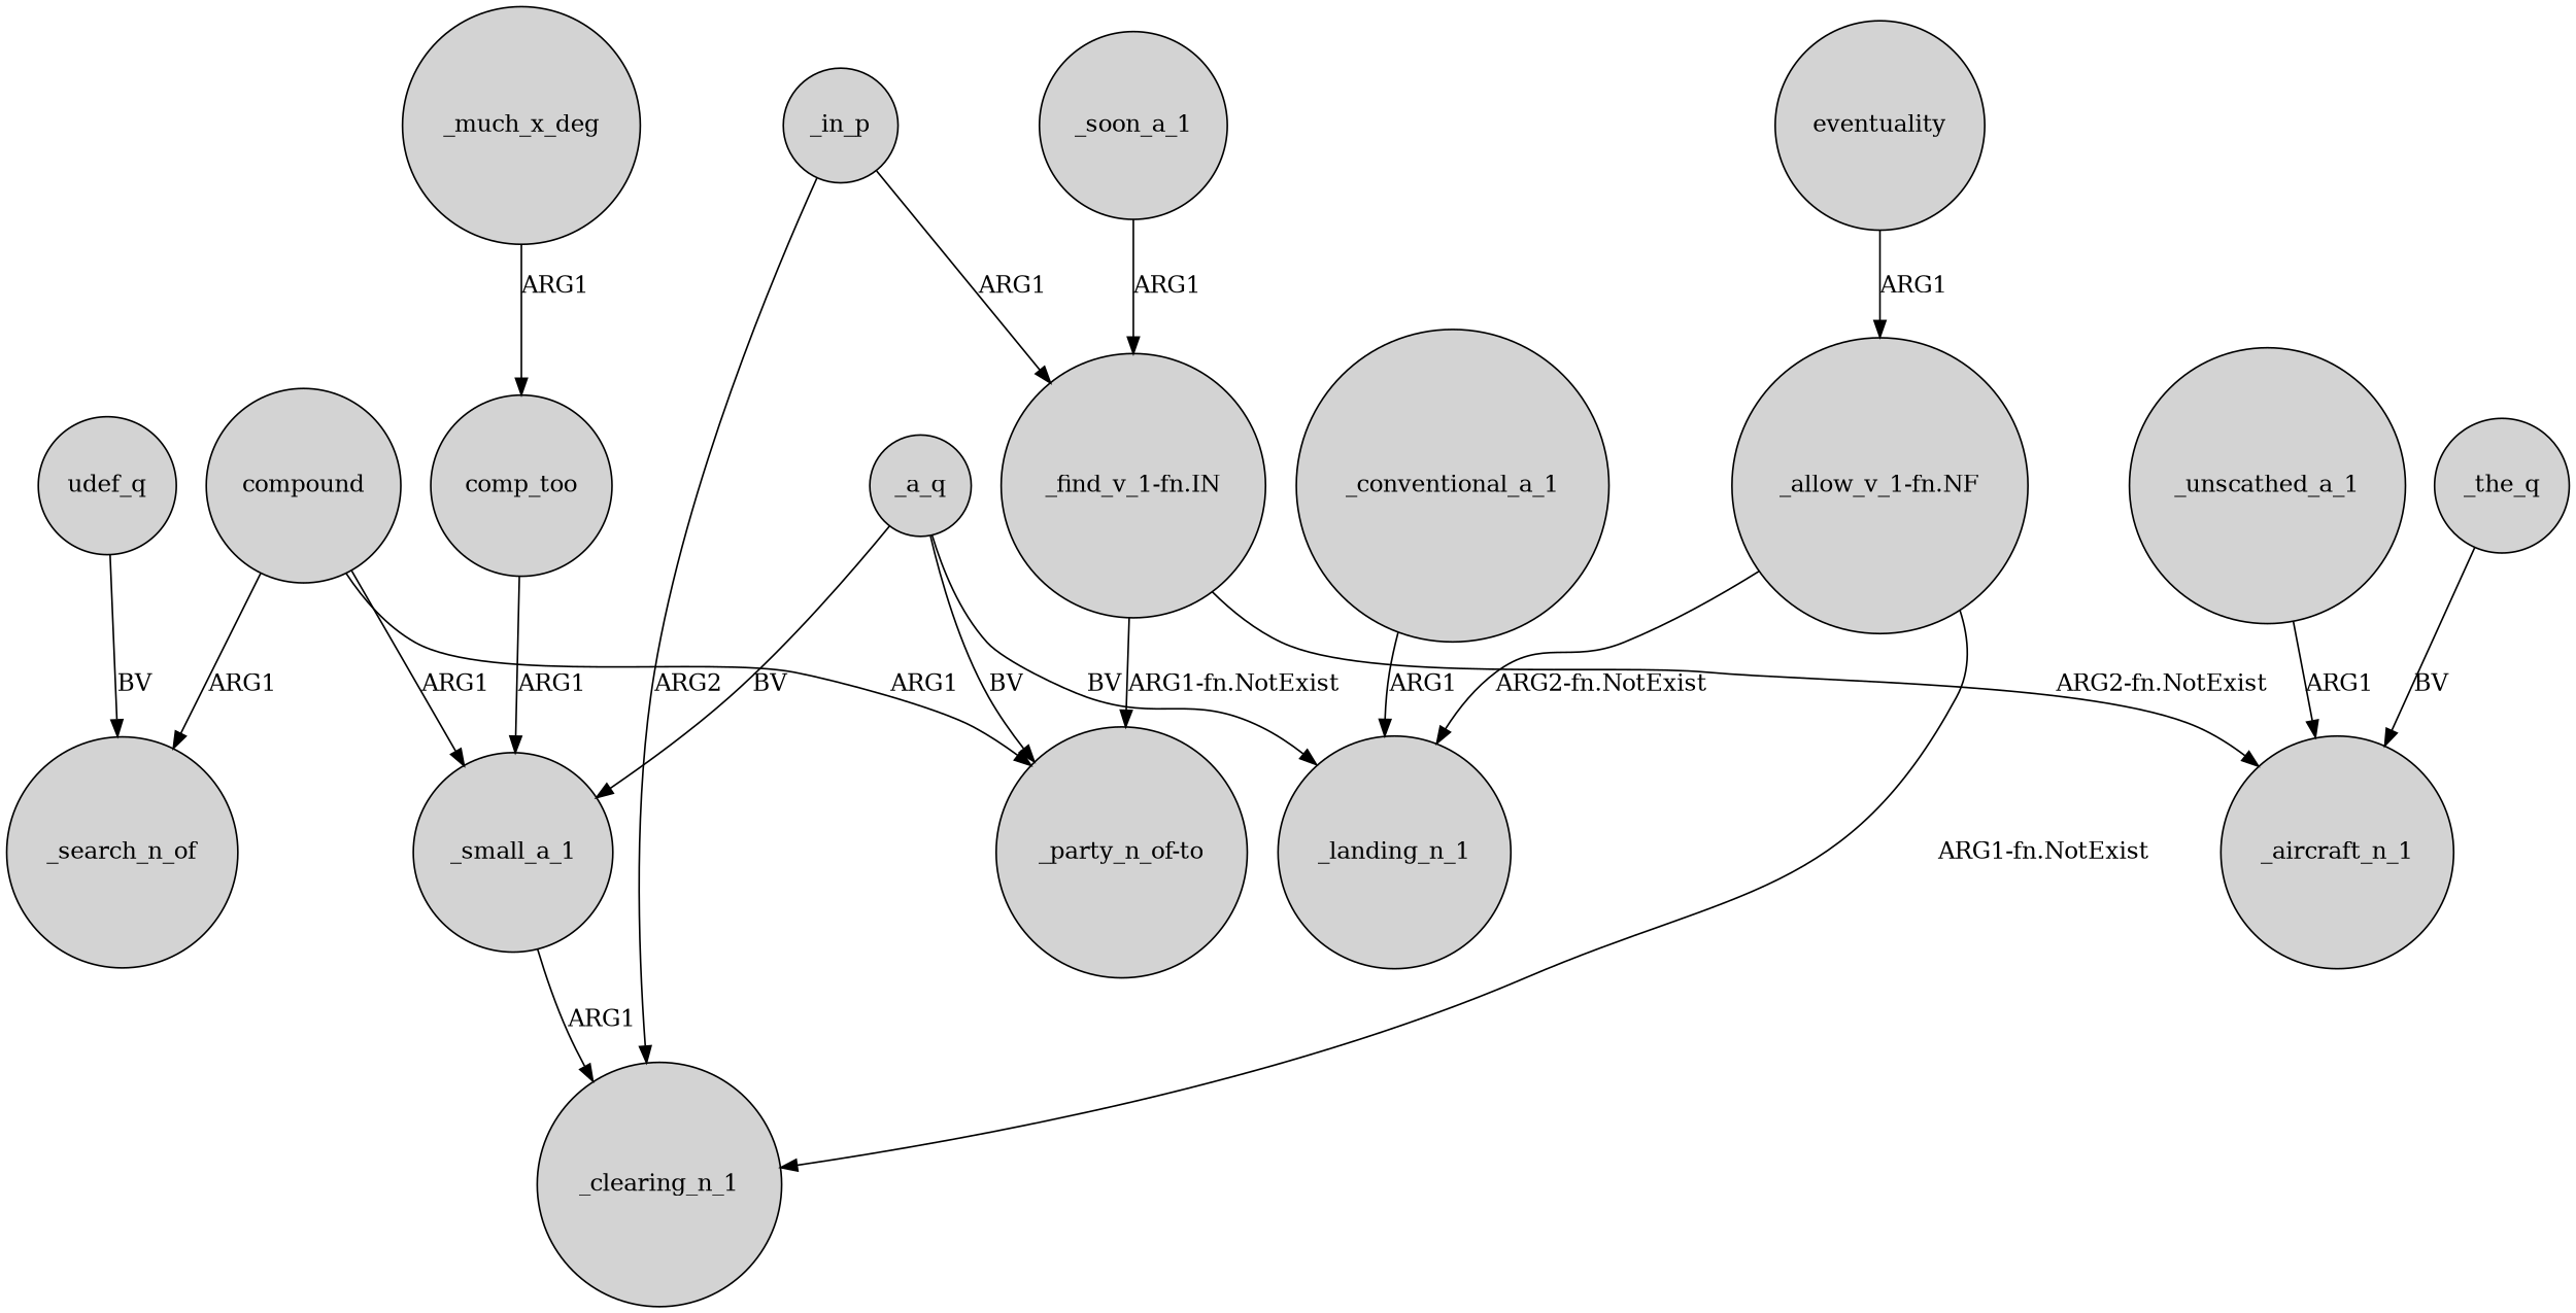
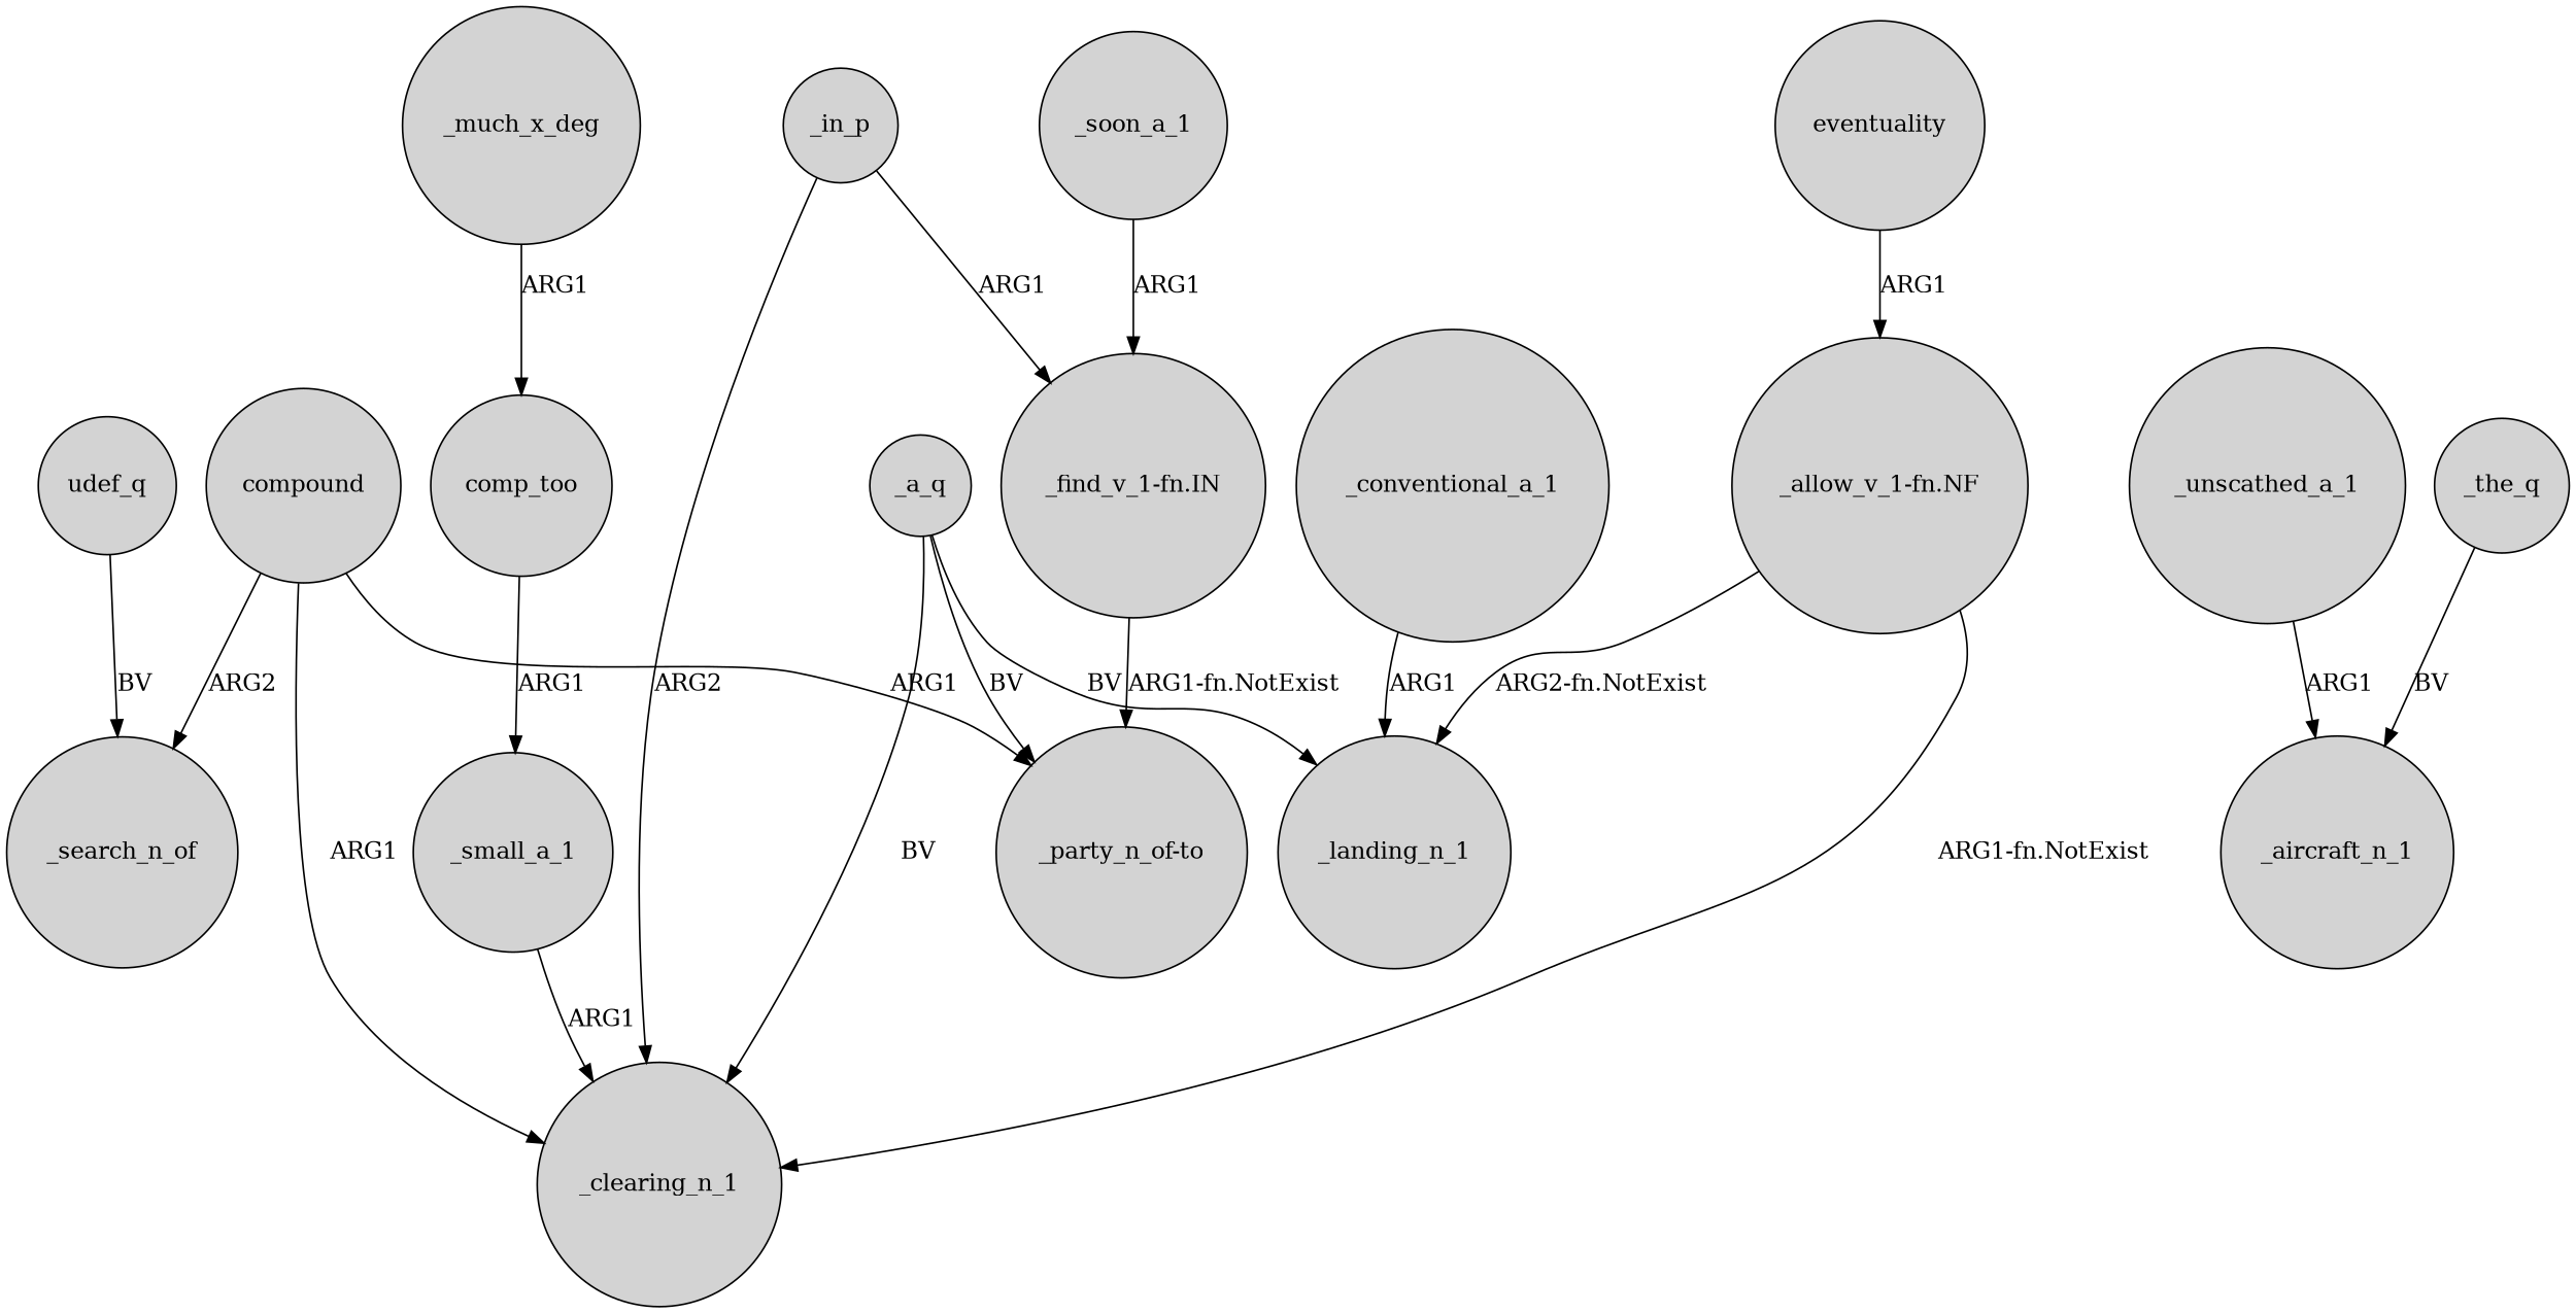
  digraph {
    node [shape=circle style=filled]
    compound
    _search_n_of
    _clearing_n_1
    "_party_n_of-to"
    _in_p
    "_find_v_1-fn.IN"
    _aircraft_n_1
    _conventional_a_1
    _landing_n_1
    udef_q
    _unscathed_a_1
    _a_q
    "_allow_v_1-fn.NF"
    _soon_a_1
    eventuality
    _much_x_deg
    comp_too
    _small_a_1
    _the_q
-   compound -> _search_n_of [label=ARG1]
-   compound -> _small_a_1 [label=ARG1]
+   compound -> _search_n_of [label=ARG2]
+   compound -> _clearing_n_1 [label=ARG1]
    compound -> "_party_n_of-to" [label=ARG1]
    _in_p -> _clearing_n_1 [label=ARG2]
    _in_p -> "_find_v_1-fn.IN" [label=ARG1]
    "_find_v_1-fn.IN" -> "_party_n_of-to" [label="ARG1-fn.NotExist"]
-   "_find_v_1-fn.IN" -> _aircraft_n_1 [label="ARG2-fn.NotExist"]
    _conventional_a_1 -> _landing_n_1 [label=ARG1]
    udef_q -> _search_n_of [label=BV]
    _unscathed_a_1 -> _aircraft_n_1 [label=ARG1]
-   _a_q -> _small_a_1 [label=BV]
+   _a_q -> _clearing_n_1 [label=BV]
    _a_q -> "_party_n_of-to" [label=BV]
    _a_q -> _landing_n_1 [label=BV]
    "_allow_v_1-fn.NF" -> _clearing_n_1 [label="ARG1-fn.NotExist"]
    "_allow_v_1-fn.NF" -> _landing_n_1 [label="ARG2-fn.NotExist"]
    _soon_a_1 -> "_find_v_1-fn.IN" [label=ARG1]
    eventuality -> "_allow_v_1-fn.NF" [label=ARG1]
    _much_x_deg -> comp_too [label=ARG1]
    comp_too -> _small_a_1 [label=ARG1]
    _small_a_1 -> _clearing_n_1 [label=ARG1]
    _the_q -> _aircraft_n_1 [label=BV]
  }
